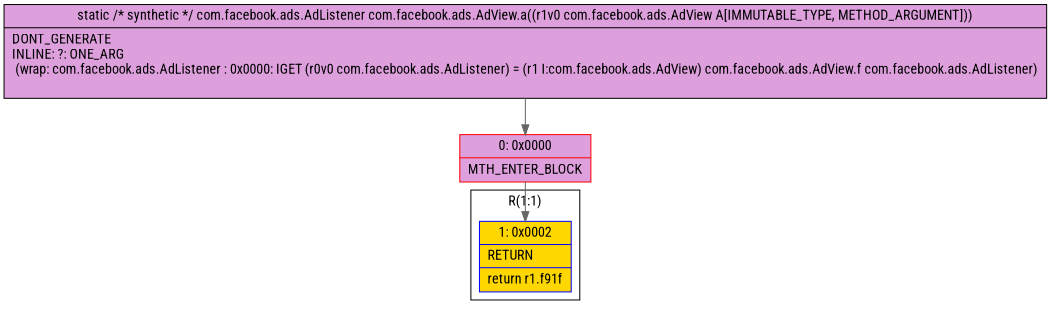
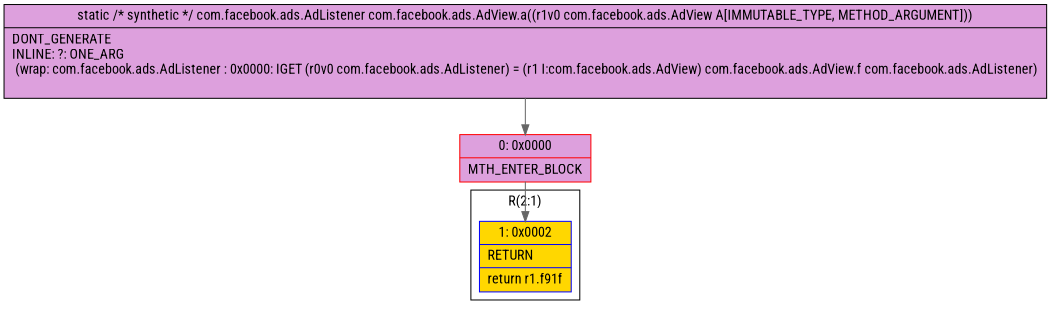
  digraph {
    fontname="Roboto Condensed"
    node [shape=record style=filled fillcolor=plum fontname="Roboto Condensed"]
    edge [color=gray40 fontname="Roboto Condensed"]
    n1 [color=blue label="{1\:\ 0x0002|RETURN\l|return r1.f91f\l}" fillcolor=gold]
    n2 [color=red label="{0\:\ 0x0000|MTH_ENTER_BLOCK\l}"]
    n3 [label="{static \/* synthetic *\/ com.facebook.ads.AdListener com.facebook.ads.AdView.a((r1v0 com.facebook.ads.AdView A[IMMUTABLE_TYPE, METHOD_ARGUMENT]))  | DONT_GENERATE\lINLINE: ?: ONE_ARG  \l  (wrap: com.facebook.ads.AdListener : 0x0000: IGET  (r0v0 com.facebook.ads.AdListener) = (r1 I:com.facebook.ads.AdView) com.facebook.ads.AdView.f com.facebook.ads.AdListener)\l\l}"]
    subgraph cluster_1 {
-     label="R(1:1)"
+     label="R(2:1)"
      n1
    }
    n2 -> n1
    n3 -> n2
  }
